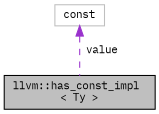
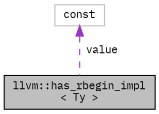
  digraph {
    fontname="IBM Plex Mono"
    node [fontname="IBM Plex Mono" fontsize=10 shape=record]
-   n1 [color=black fillcolor=grey75 fontcolor=black height=0.2 label="llvm::has_const_impl\l\< Ty \>" style=filled width=0.4]
+   n1 [color=black fillcolor=grey75 fontcolor=black height=0.2 label="llvm::has_rbegin_impl\l\< Ty \>" style=filled width=0.4]
    n2 [color=grey75 height=0.2 label=const width=0.4]
    n2 -> n1 [color=darkorchid3 dir=back fontname="IBM Plex Mono" fontsize=10 label=" value" labelfontname=Helvetica labelfontsize=10 style=dashed]
  }
